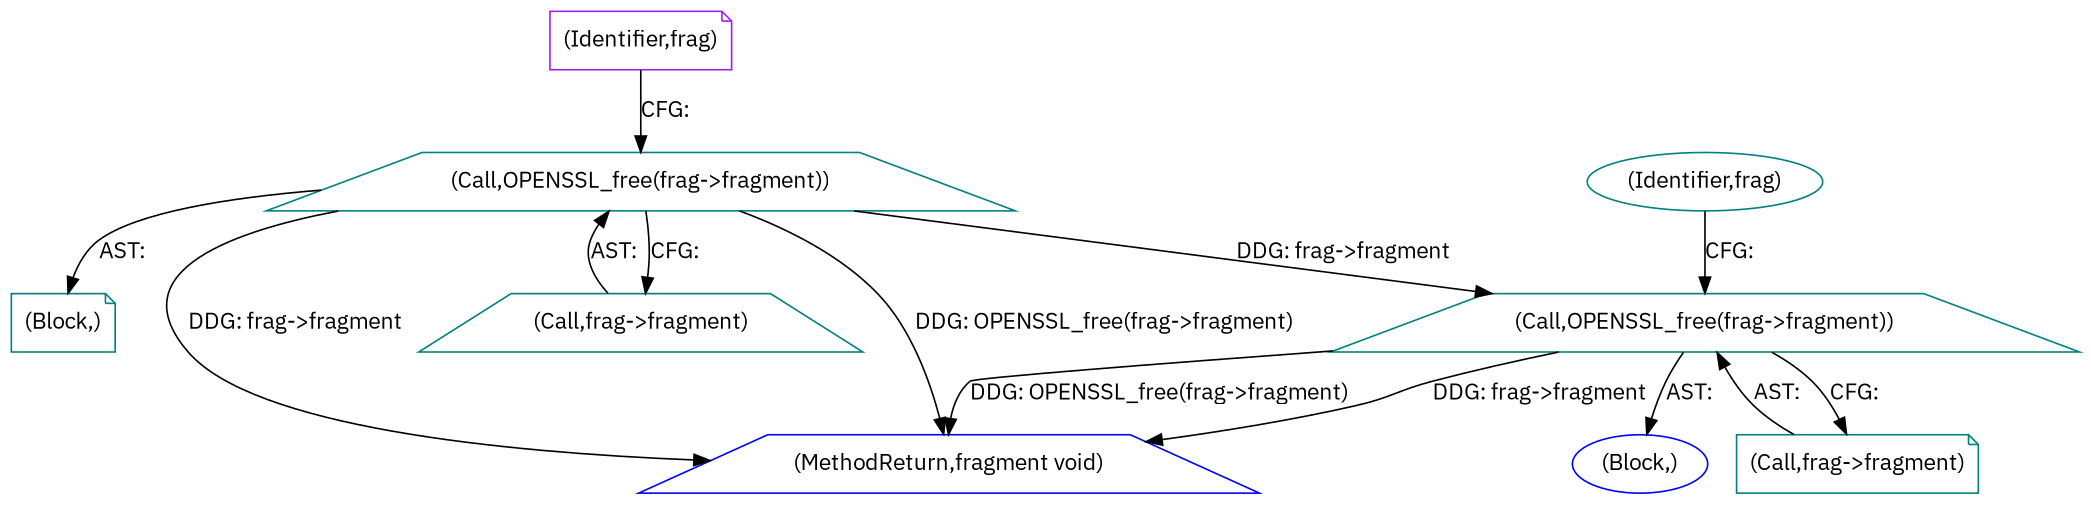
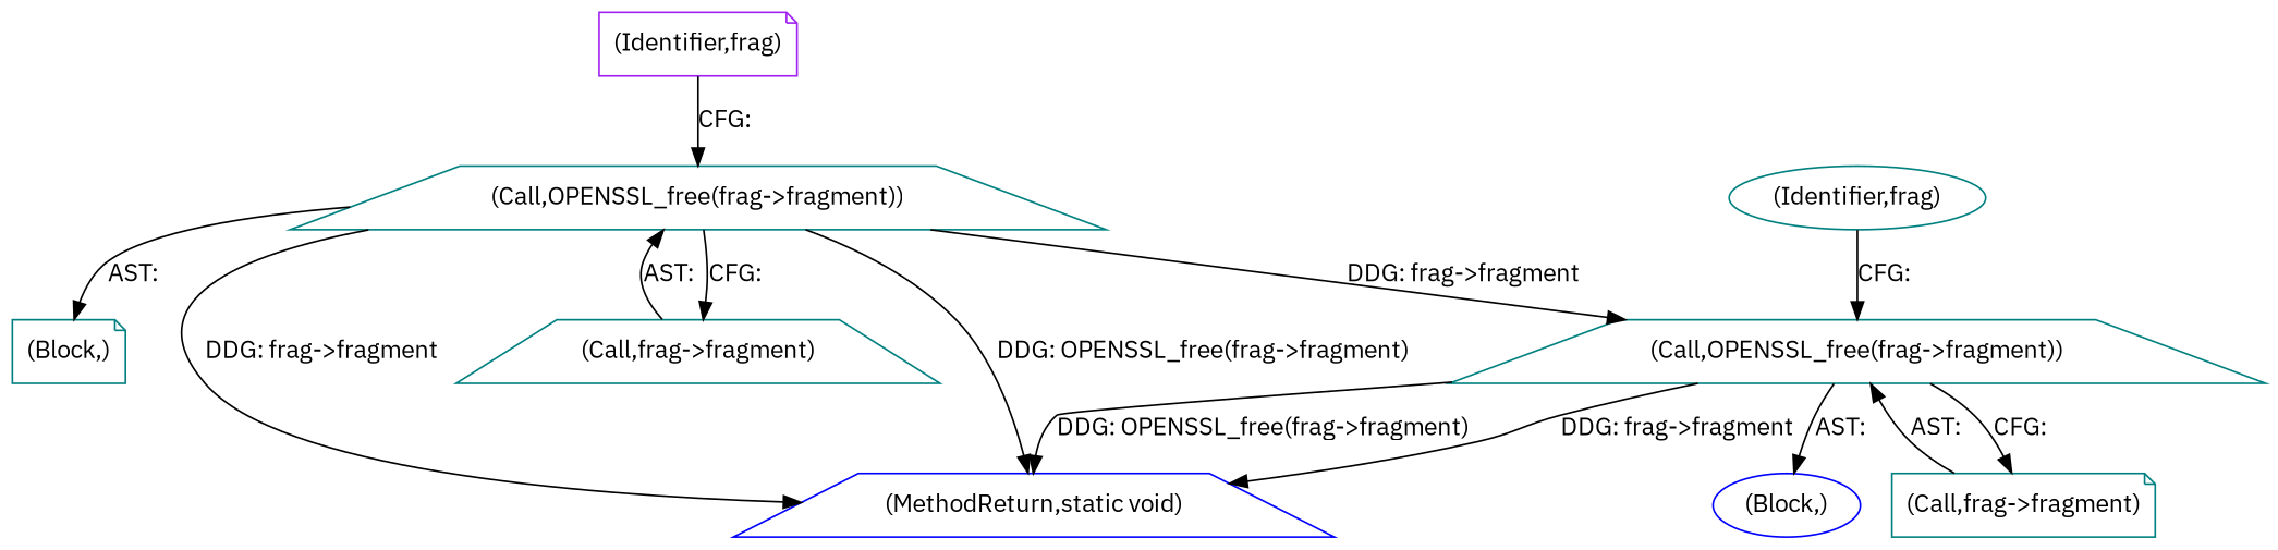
  digraph {
    fontname="IBM Plex Sans"
    node [color=teal shape=trapezium fontname="IBM Plex Sans"]
    edge [fontname="IBM Plex Sans"]
    n1 [label="(Call,OPENSSL_free(frag->fragment))"]
    n2 [label="(Call,OPENSSL_free(frag->fragment))"]
    n3 [label="(Block,)" shape=note]
    n4 [label="(Call,frag->fragment)"]
-   n5 [label="(MethodReturn,fragment void)" color=blue]
+   n5 [label="(MethodReturn,static void)" color=blue]
    n6 [label="(Call,frag->fragment)" shape=note]
    n7 [label="(Block,)" color=blue shape=ellipse]
    n8 [label="(Identifier,frag)" shape=ellipse]
    n9 [label="(Identifier,frag)" color=purple shape=note]
    n1 -> n2 [label="DDG: frag->fragment"]
    n1 -> n3 [label="AST: "]
    n1 -> n4 [label="CFG: "]
    n1 -> n5 [label="DDG: frag->fragment"]
    n1 -> n5 [label="DDG: OPENSSL_free(frag->fragment)"]
    n2 -> n5 [label="DDG: frag->fragment"]
    n2 -> n5 [label="DDG: OPENSSL_free(frag->fragment)"]
    n2 -> n6 [label="CFG: "]
    n2 -> n7 [label="AST: "]
    n4 -> n1 [label="AST: "]
    n6 -> n2 [label="AST: "]
    n8 -> n2 [label="CFG: "]
    n9 -> n1 [label="CFG: "]
  }
